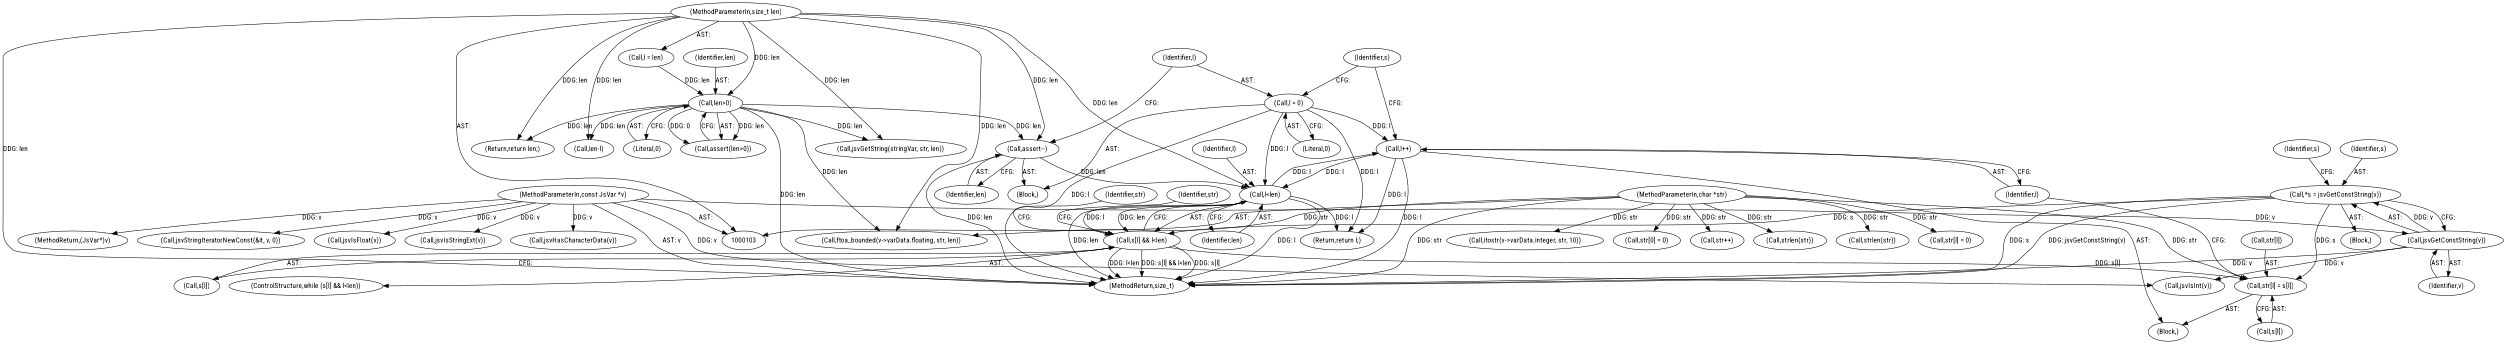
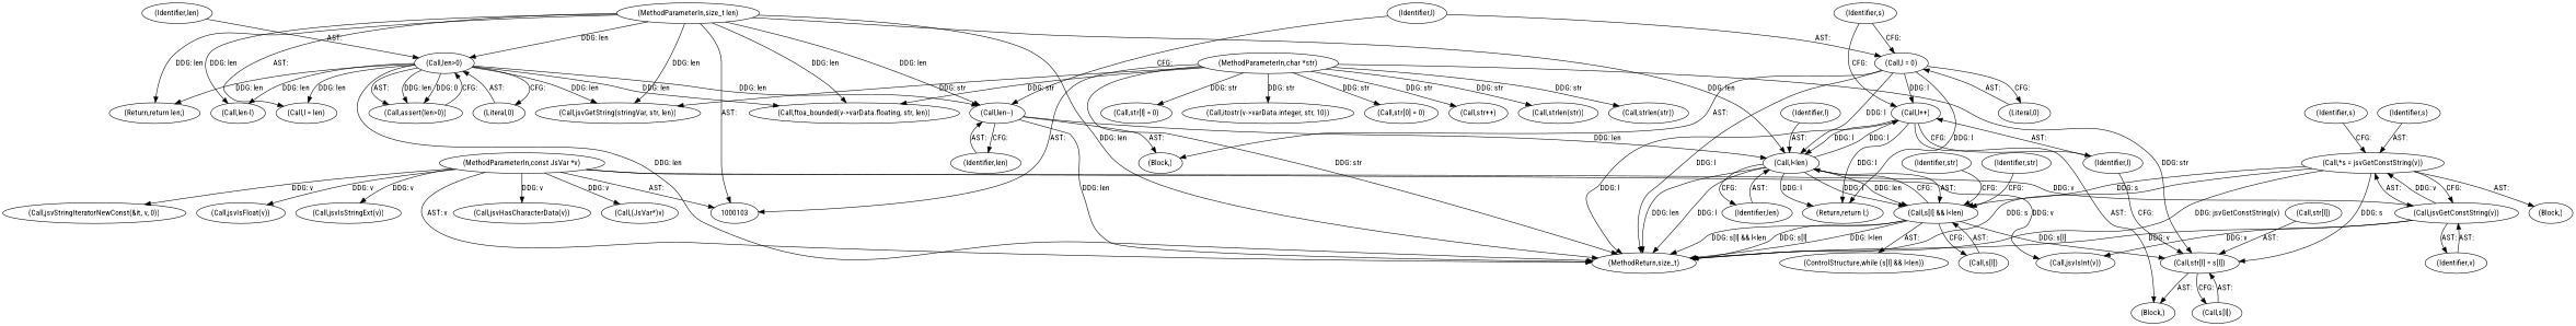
  digraph {
    fontname="Roboto Condensed"
    node [fontname="Roboto Condensed"]
    edge [fontname="Roboto Condensed"]
    n1 [label="(Call,str[l] = s[l])"]
    n2 [label="(Block,)"]
    n3 [label="(Call,s[l])"]
    n4 [label="(Call,*s = jsvGetConstString(v))"]
    n5 [label="(Call,jsvGetConstString(v))"]
    n6 [label="(Call,s[l] && l<len)"]
    n7 [label="(MethodReturn,size_t)"]
    n8 [label="(Block,)"]
    n9 [label="(Call,jsvIsInt(v))"]
    n10 [label="(Identifier,v)"]
    n11 [label="(Call,l<len)"]
    n12 [label="(ControlStructure,while (s[l] && l<len))"]
    n13 [label="(Call,s[l])"]
    n14 [label="(MethodParameterIn,const JsVar *v)"]
    n15 [label="(Call,jsvHasCharacterData(v))"]
-   n16 [label="(MethodReturn,(JsVar*)v)"]
+   n16 [label="(Call,(JsVar*)v)"]
    n17 [label="(Call,jsvStringIteratorNewConst(&it, v, 0))"]
    n18 [label="(Call,jsvIsFloat(v))"]
    n19 [label="(Call,jsvIsStringExt(v))"]
    1000103
    n21 [label="(Call,l++)"]
    n22 [label="(Return,return l;)"]
    n23 [label="(Identifier,len)"]
    n24 [label="(Identifier,l)"]
    n25 [label="(Call,l = 0)"]
    n26 [label="(Block,)"]
    n27 [label="(Literal,0)"]
-   n28 [label="(Call,assert--)"]
+   n28 [label="(Call,len--)"]
    n29 [label="(Identifier,len)"]
    n30 [label="(Call,len>0)"]
    n31 [label="(Call,jsvGetString(stringVar, str, len))"]
    n32 [label="(Call,ftoa_bounded(v->varData.floating, str, len))"]
    n33 [label="(Call,assert(len>0))"]
    n34 [label="(Return,return len;)"]
    n35 [label="(Call,len-l)"]
    n36 [label="(Literal,0)"]
    n37 [label="(Call,l = len)"]
    n38 [label="(MethodParameterIn,size_t len)"]
    n39 [label="(MethodParameterIn,char *str)"]
    n40 [label="(Call,str[0] = 0)"]
    n41 [label="(Call,str++)"]
    n42 [label="(Call,strlen(str))"]
    n43 [label="(Call,strlen(str))"]
    n44 [label="(Call,str[l] = 0)"]
    n45 [label="(Call,itostr(v->varData.integer, str, 10))"]
    n46 [label="(Identifier,len)"]
    n47 [label="(Identifier,str)"]
    n48 [label="(Identifier,l)"]
    n49 [label="(Call,str[l])"]
    n50 [label="(Identifier,s)"]
    n51 [label="(Identifier,s)"]
    n52 [label="(Identifier,s)"]
    n53 [label="(Identifier,str)"]
    n54 [label="(Identifier,l)"]
    n1 -> n2 [label="AST: "]
    n1 -> n3 [label="CFG: "]
    n3 -> n1 [label="AST: "]
    n4 -> n1 [label="DDG: s"]
    n4 -> n5 [label="CFG: "]
    n4 -> n6 [label="DDG: s"]
    n4 -> n7 [label="DDG: s"]
    n4 -> n7 [label="DDG: jsvGetConstString(v)"]
    n4 -> n8 [label="AST: "]
    n5 -> n4 [label="AST: "]
    n5 -> n4 [label="DDG: v"]
    n5 -> n7 [label="DDG: v"]
    n5 -> n9 [label="DDG: v"]
    n5 -> n10 [label="AST: "]
    n6 -> n1 [label="DDG: s[l]"]
    n6 -> n7 [label="DDG: s[l] && l<len"]
    n6 -> n7 [label="DDG: s[l]"]
    n6 -> n7 [label="DDG: l<len"]
    n6 -> n11 [label="CFG: "]
    n6 -> n12 [label="AST: "]
    n6 -> n13 [label="CFG: "]
    n10 -> n5 [label="AST: "]
    n11 -> n6 [label="AST: "]
    n11 -> n6 [label="DDG: l"]
    n11 -> n6 [label="DDG: len"]
    n11 -> n7 [label="DDG: len"]
    n11 -> n7 [label="DDG: l"]
    n11 -> n21 [label="DDG: l"]
    n11 -> n22 [label="DDG: l"]
    n11 -> n23 [label="CFG: "]
    n13 -> n6 [label="AST: "]
    n14 -> n5 [label="DDG: v"]
    n14 -> n7 [label="AST: v"]
    n14 -> n9 [label="DDG: v"]
    n14 -> n15 [label="DDG: v"]
    n14 -> n16 [label="DDG: v"]
    n14 -> n17 [label="DDG: v"]
    n14 -> n18 [label="DDG: v"]
    n14 -> n19 [label="DDG: v"]
    n14 -> 1000103 [label="AST: "]
    n21 -> n2 [label="AST: "]
    n21 -> n7 [label="DDG: l"]
    n21 -> n11 [label="DDG: l"]
    n21 -> n22 [label="DDG: l"]
    n21 -> n24 [label="CFG: "]
    n23 -> n11 [label="AST: "]
    n24 -> n1 [label="CFG: "]
    n24 -> n21 [label="AST: "]
    n25 -> n7 [label="DDG: l"]
    n25 -> n11 [label="DDG: l"]
    n25 -> n21 [label="DDG: l"]
    n25 -> n22 [label="DDG: l"]
    n25 -> n26 [label="AST: "]
    n25 -> n27 [label="CFG: "]
    n27 -> n25 [label="AST: "]
    n28 -> n7 [label="DDG: len"]
    n28 -> n11 [label="DDG: len"]
    n28 -> n26 [label="AST: "]
    n28 -> n29 [label="CFG: "]
    n29 -> n28 [label="AST: "]
    n30 -> n7 [label="DDG: len"]
    n30 -> n28 [label="DDG: len"]
    n30 -> n31 [label="DDG: len"]
    n30 -> n32 [label="DDG: len"]
    n30 -> n33 [label="AST: "]
    n30 -> n33 [label="DDG: len"]
    n30 -> n33 [label="DDG: 0"]
    n30 -> n34 [label="DDG: len"]
    n30 -> n35 [label="DDG: len"]
    n30 -> n36 [label="CFG: "]
-   n37 -> n30 [label="DDG: len"]
+   n30 -> n37 [label="DDG: len"]
    n33 -> n30 [label="CFG: "]
    n36 -> n30 [label="AST: "]
    n38 -> n7 [label="DDG: len"]
    n38 -> n11 [label="DDG: len"]
    n38 -> 1000103 [label="AST: "]
    n38 -> n28 [label="DDG: len"]
    n38 -> n30 [label="DDG: len"]
    n38 -> n31 [label="DDG: len"]
    n38 -> n32 [label="DDG: len"]
    n38 -> n34 [label="DDG: len"]
    n38 -> n35 [label="DDG: len"]
    n38 -> n37 [label="AST: "]
    n39 -> n1 [label="DDG: str"]
    n39 -> n7 [label="DDG: str"]
    n39 -> 1000103 [label="AST: "]
+   n39 -> n31 [label="DDG: str"]
    n39 -> n32 [label="DDG: str"]
    n39 -> n40 [label="DDG: str"]
    n39 -> n41 [label="DDG: str"]
    n39 -> n42 [label="DDG: str"]
    n39 -> n43 [label="DDG: str"]
    n39 -> n44 [label="DDG: str"]
    n39 -> n45 [label="DDG: str"]
    n46 -> n30 [label="AST: "]
    n47 -> n6 [label="CFG: "]
    n48 -> n25 [label="AST: "]
    n48 -> n28 [label="CFG: "]
    n49 -> n1 [label="AST: "]
    n50 -> n4 [label="AST: "]
    n51 -> n4 [label="CFG: "]
    n52 -> n21 [label="CFG: "]
    n52 -> n25 [label="CFG: "]
    n53 -> n6 [label="CFG: "]
    n54 -> n11 [label="AST: "]
  }
